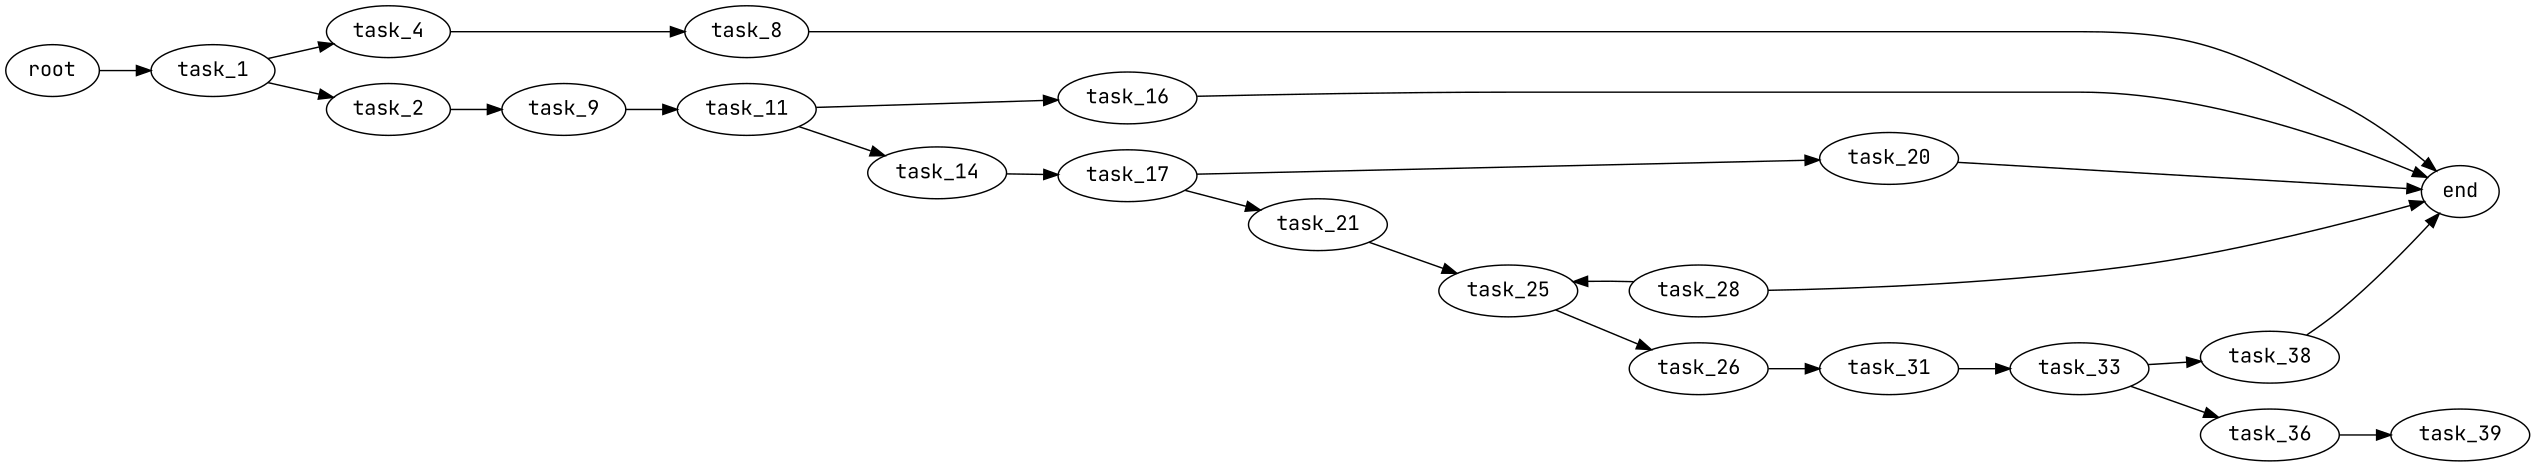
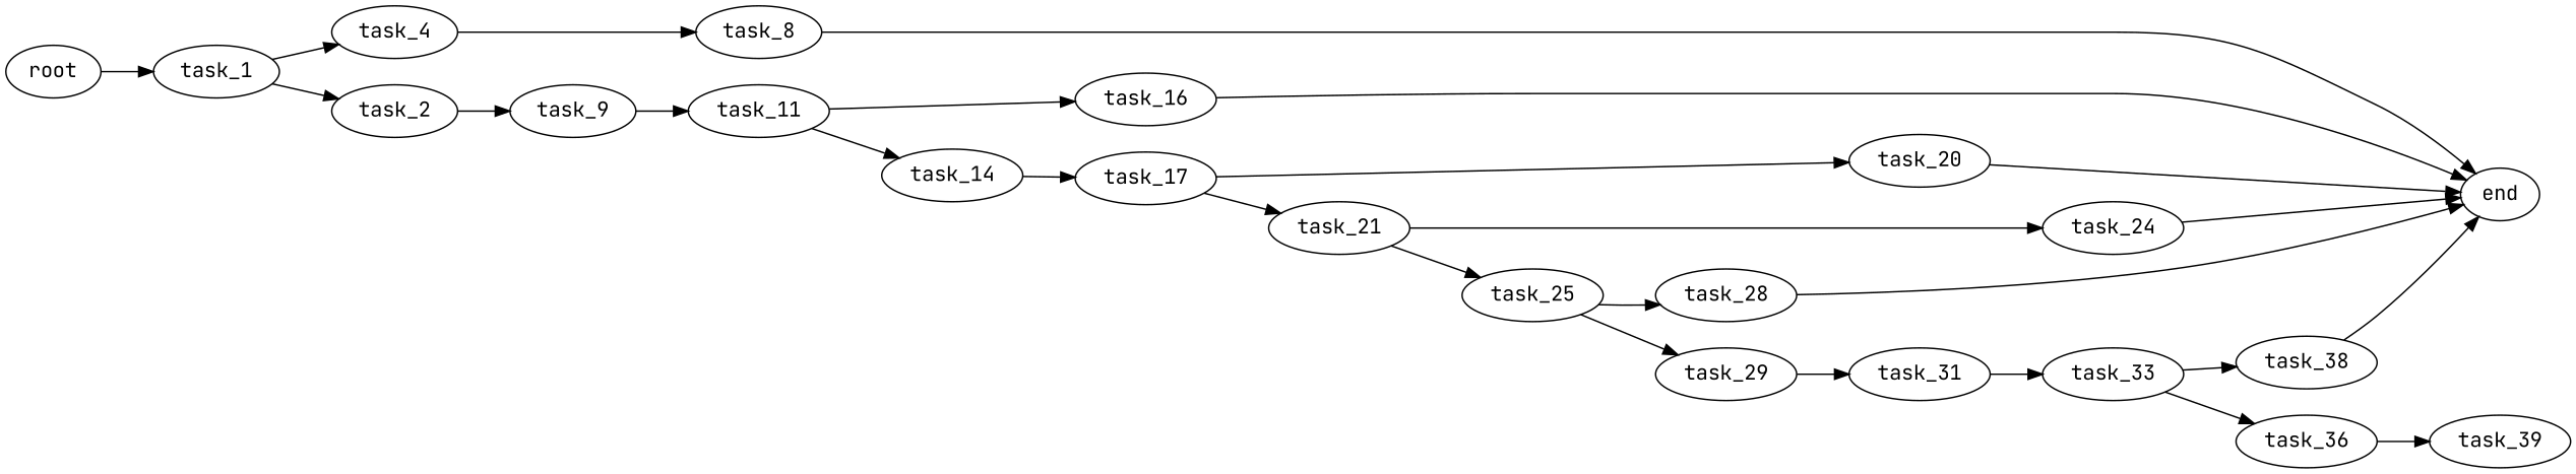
  digraph {
    fontname="JetBrains Mono"
    rankdir=LR
    node [fontname="JetBrains Mono"]
    edge [fontname="JetBrains Mono"]
    root
    task_1
    task_4
    n4 [label=task_2]
    task_8
    task_9
    end
    task_11
    task_14
    task_16
    task_17
    task_20
    task_21
+   task_24
    task_25
    task_28
-   task_29 [label=task_26]
+   task_29
    task_31
    task_33
    task_36
    task_38
    task_39
    root -> task_1
    task_1 -> task_4
    task_1 -> n4
    task_4 -> task_8
    n4 -> task_9
    task_8 -> end
    task_9 -> task_11
    task_11 -> task_14
    task_11 -> task_16
    task_14 -> task_17
    task_16 -> end
    task_17 -> task_20
    task_17 -> task_21
    task_20 -> end
+   task_21 -> task_24
    task_21 -> task_25
-   task_28 -> task_25
+   task_24 -> end
+   task_25 -> task_28
    task_25 -> task_29
    task_28 -> end
    task_29 -> task_31
    task_31 -> task_33
    task_33 -> task_36
    task_33 -> task_38
    task_36 -> task_39
    task_38 -> end
  }
